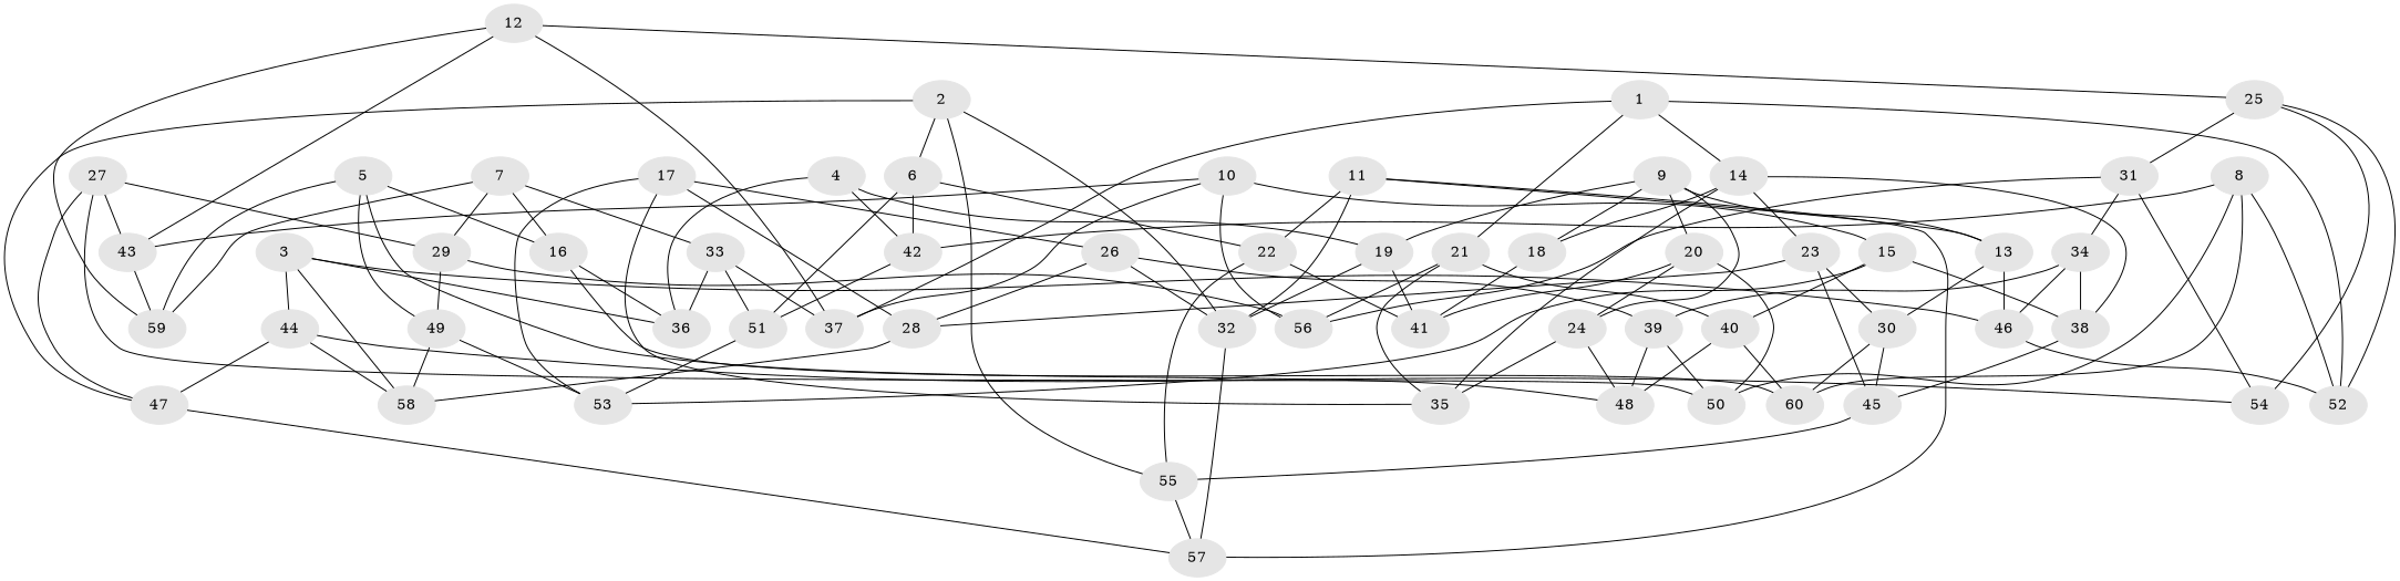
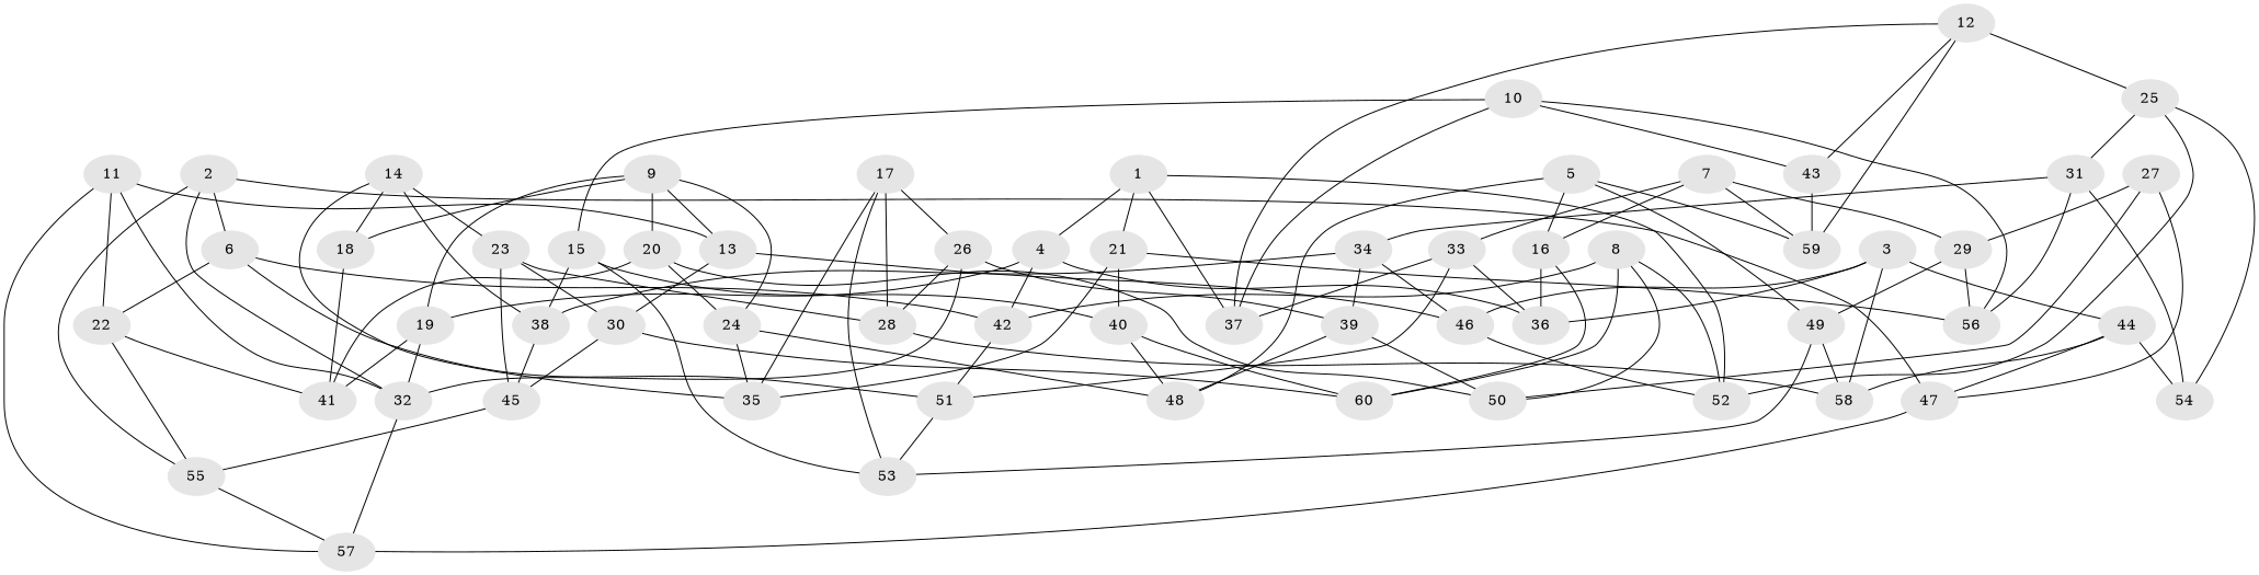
  graph {
    node [color=gray90 style=filled]
    1
    4
    21
    37
    52
    36
    19
    42
    56
    35
    40
    2
    6
    32
    47
    55
    22
    51
    57
    3
    44
    46
    58
    54
    41
    5
    16
    48
    49
    59
    60
    53
    7
    29
    33
    8
    50
    9
    13
    18
    24
    20
    30
    10
    15
    43
    38
    11
    12
    25
    31
    45
    14
    23
    28
    17
    26
    39
    34
    27
-   1 -- 14
+   1 -- 4
    1 -- 21
    1 -- 37
    1 -- 52
    4 -- 36
    4 -- 19
    4 -- 42
    21 -- 56
    21 -- 35
    21 -- 40
    19 -- 32
    19 -- 41
    42 -- 51
    40 -- 48
    40 -- 60
    2 -- 6
    2 -- 32
    2 -- 47
    2 -- 55
    6 -- 42
    6 -- 22
    6 -- 51
    32 -- 57
    47 -- 57
    55 -- 57
    22 -- 55
    22 -- 41
    51 -- 53
    3 -- 36
    3 -- 44
    3 -- 46
    3 -- 58
    44 -- 47
    44 -- 58
    44 -- 54
    46 -- 52
    5 -- 16
    5 -- 48
    5 -- 49
    5 -- 59
    16 -- 36
    16 -- 60
    49 -- 58
    49 -- 53
    7 -- 16
    7 -- 59
    7 -- 29
    7 -- 33
    29 -- 56
    29 -- 49
    33 -- 37
    33 -- 36
    33 -- 51
    8 -- 52
    8 -- 42
    8 -- 60
    8 -- 50
    9 -- 19
    9 -- 13
    9 -- 18
    9 -- 24
    9 -- 20
    13 -- 46
    13 -- 30
    18 -- 41
    24 -- 35
    24 -- 48
    20 -- 41
    20 -- 50
    20 -- 24
    30 -- 60
    30 -- 45
    10 -- 37
    10 -- 56
    10 -- 15
    10 -- 43
    15 -- 40
    15 -- 53
    15 -- 38
    43 -- 59
    38 -- 45
    11 -- 32
    11 -- 22
    11 -- 57
    11 -- 13
    12 -- 37
    12 -- 59
    12 -- 43
    12 -- 25
    25 -- 52
    25 -- 54
    25 -- 31
    31 -- 56
    31 -- 54
    31 -- 34
    45 -- 55
    14 -- 35
    14 -- 18
    14 -- 38
    14 -- 23
    23 -- 30
    23 -- 45
    23 -- 28
    28 -- 58
    17 -- 35
    17 -- 53
    17 -- 28
    17 -- 26
    26 -- 32
    26 -- 28
    26 -- 39
    39 -- 48
    39 -- 50
    34 -- 46
    34 -- 38
    34 -- 39
    27 -- 47
    27 -- 29
    27 -- 50
-   27 -- 43
  }
